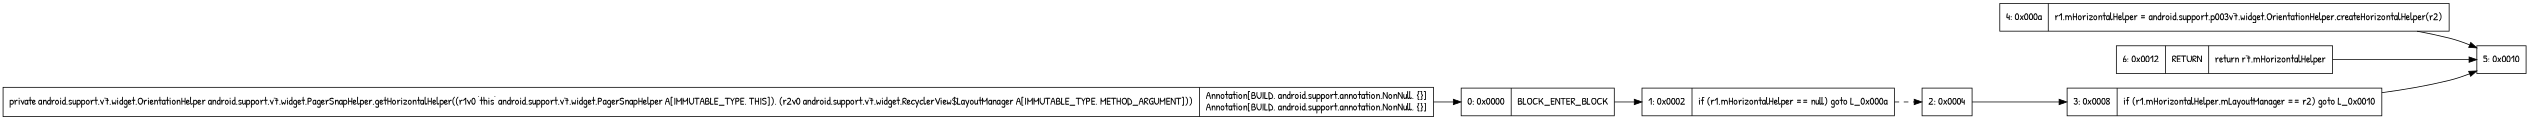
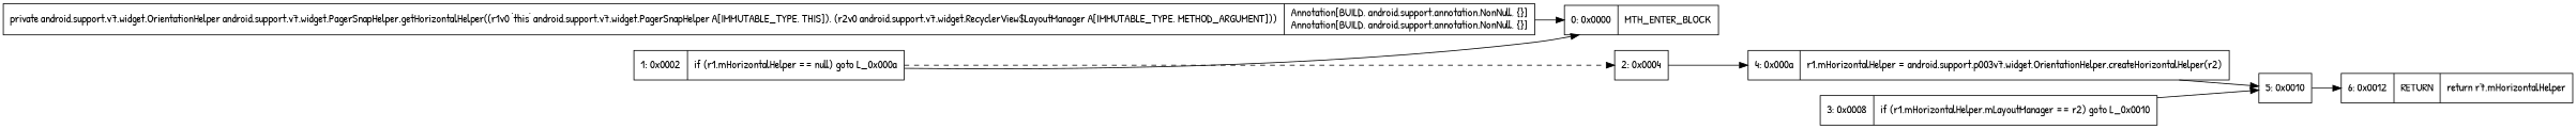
  digraph {
    fontname="Patrick Hand"
    rankdir=LR
    node [fontname="Patrick Hand" shape=record]
    edge [fontname="Patrick Hand"]
-   n1 [label="{0\:\ 0x0000|BLOCK_ENTER_BLOCK\l}"]
+   n1 [label="{0\:\ 0x0000|MTH_ENTER_BLOCK\l}"]
    n2 [label="{1\:\ 0x0002|if (r1.mHorizontalHelper == null) goto L_0x000a\l}"]
    n3 [label="{2\:\ 0x0004}"]
    n4 [label="{3\:\ 0x0008|if (r1.mHorizontalHelper.mLayoutManager == r2) goto L_0x0010\l}"]
    n5 [label="{4\:\ 0x000a|r1.mHorizontalHelper = android.support.p003v7.widget.OrientationHelper.createHorizontalHelper(r2)\l}"]
    n6 [label="{5\:\ 0x0010}"]
    n7 [label="{6\:\ 0x0012|RETURN\l|return r7.mHorizontalHelper\l}"]
    n8 [label="{private android.support.v7.widget.OrientationHelper android.support.v7.widget.PagerSnapHelper.getHorizontalHelper((r1v0 'this' android.support.v7.widget.PagerSnapHelper A[IMMUTABLE_TYPE, THIS]), (r2v0 android.support.v7.widget.RecyclerView$LayoutManager A[IMMUTABLE_TYPE, METHOD_ARGUMENT]))  | Annotation[BUILD, android.support.annotation.NonNull, \{\}]\lAnnotation[BUILD, android.support.annotation.NonNull, \{\}]\l}"]
-   n1 -> n2
+   n2 -> n1
    n2 -> n3 [style=dashed]
-   n3 -> n4
+   n3 -> n5
    n4 -> n6
    n5 -> n6
-   n7 -> n6
+   n6 -> n7
    n8 -> n1
  }
